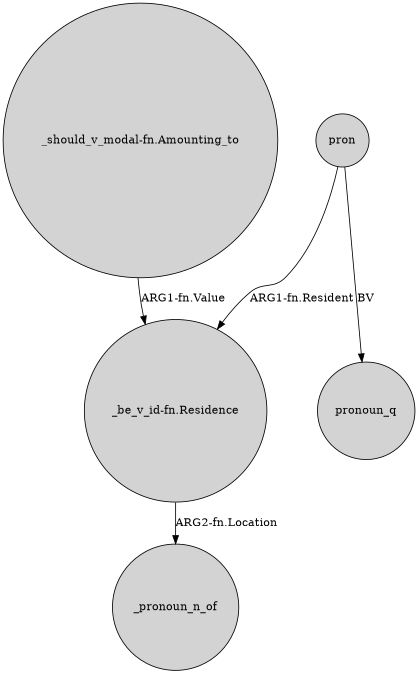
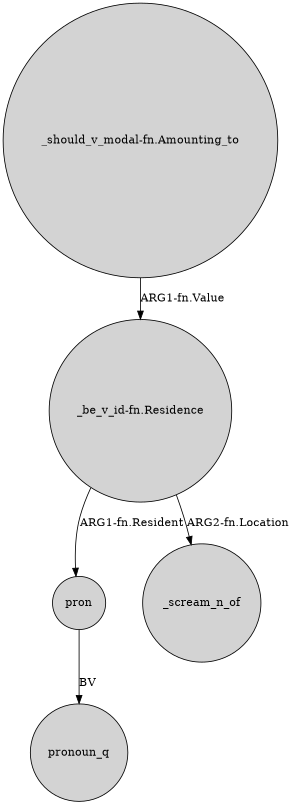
  digraph {
    fontname="DejaVu Serif"
    node [fontname="DejaVu Serif" shape=circle style=filled]
    edge [fontname="DejaVu Serif"]
    "_should_v_modal-fn.Amounting_to"
    "_be_v_id-fn.Residence"
    pron
-   _scream_n_of [label=_pronoun_n_of]
+   _scream_n_of
    pronoun_q
    "_should_v_modal-fn.Amounting_to" -> "_be_v_id-fn.Residence" [label="ARG1-fn.Value"]
-   pron -> "_be_v_id-fn.Residence" [label="ARG1-fn.Resident"]
+   "_be_v_id-fn.Residence" -> pron [label="ARG1-fn.Resident"]
    "_be_v_id-fn.Residence" -> _scream_n_of [label="ARG2-fn.Location"]
    pron -> pronoun_q [label=BV]
  }
